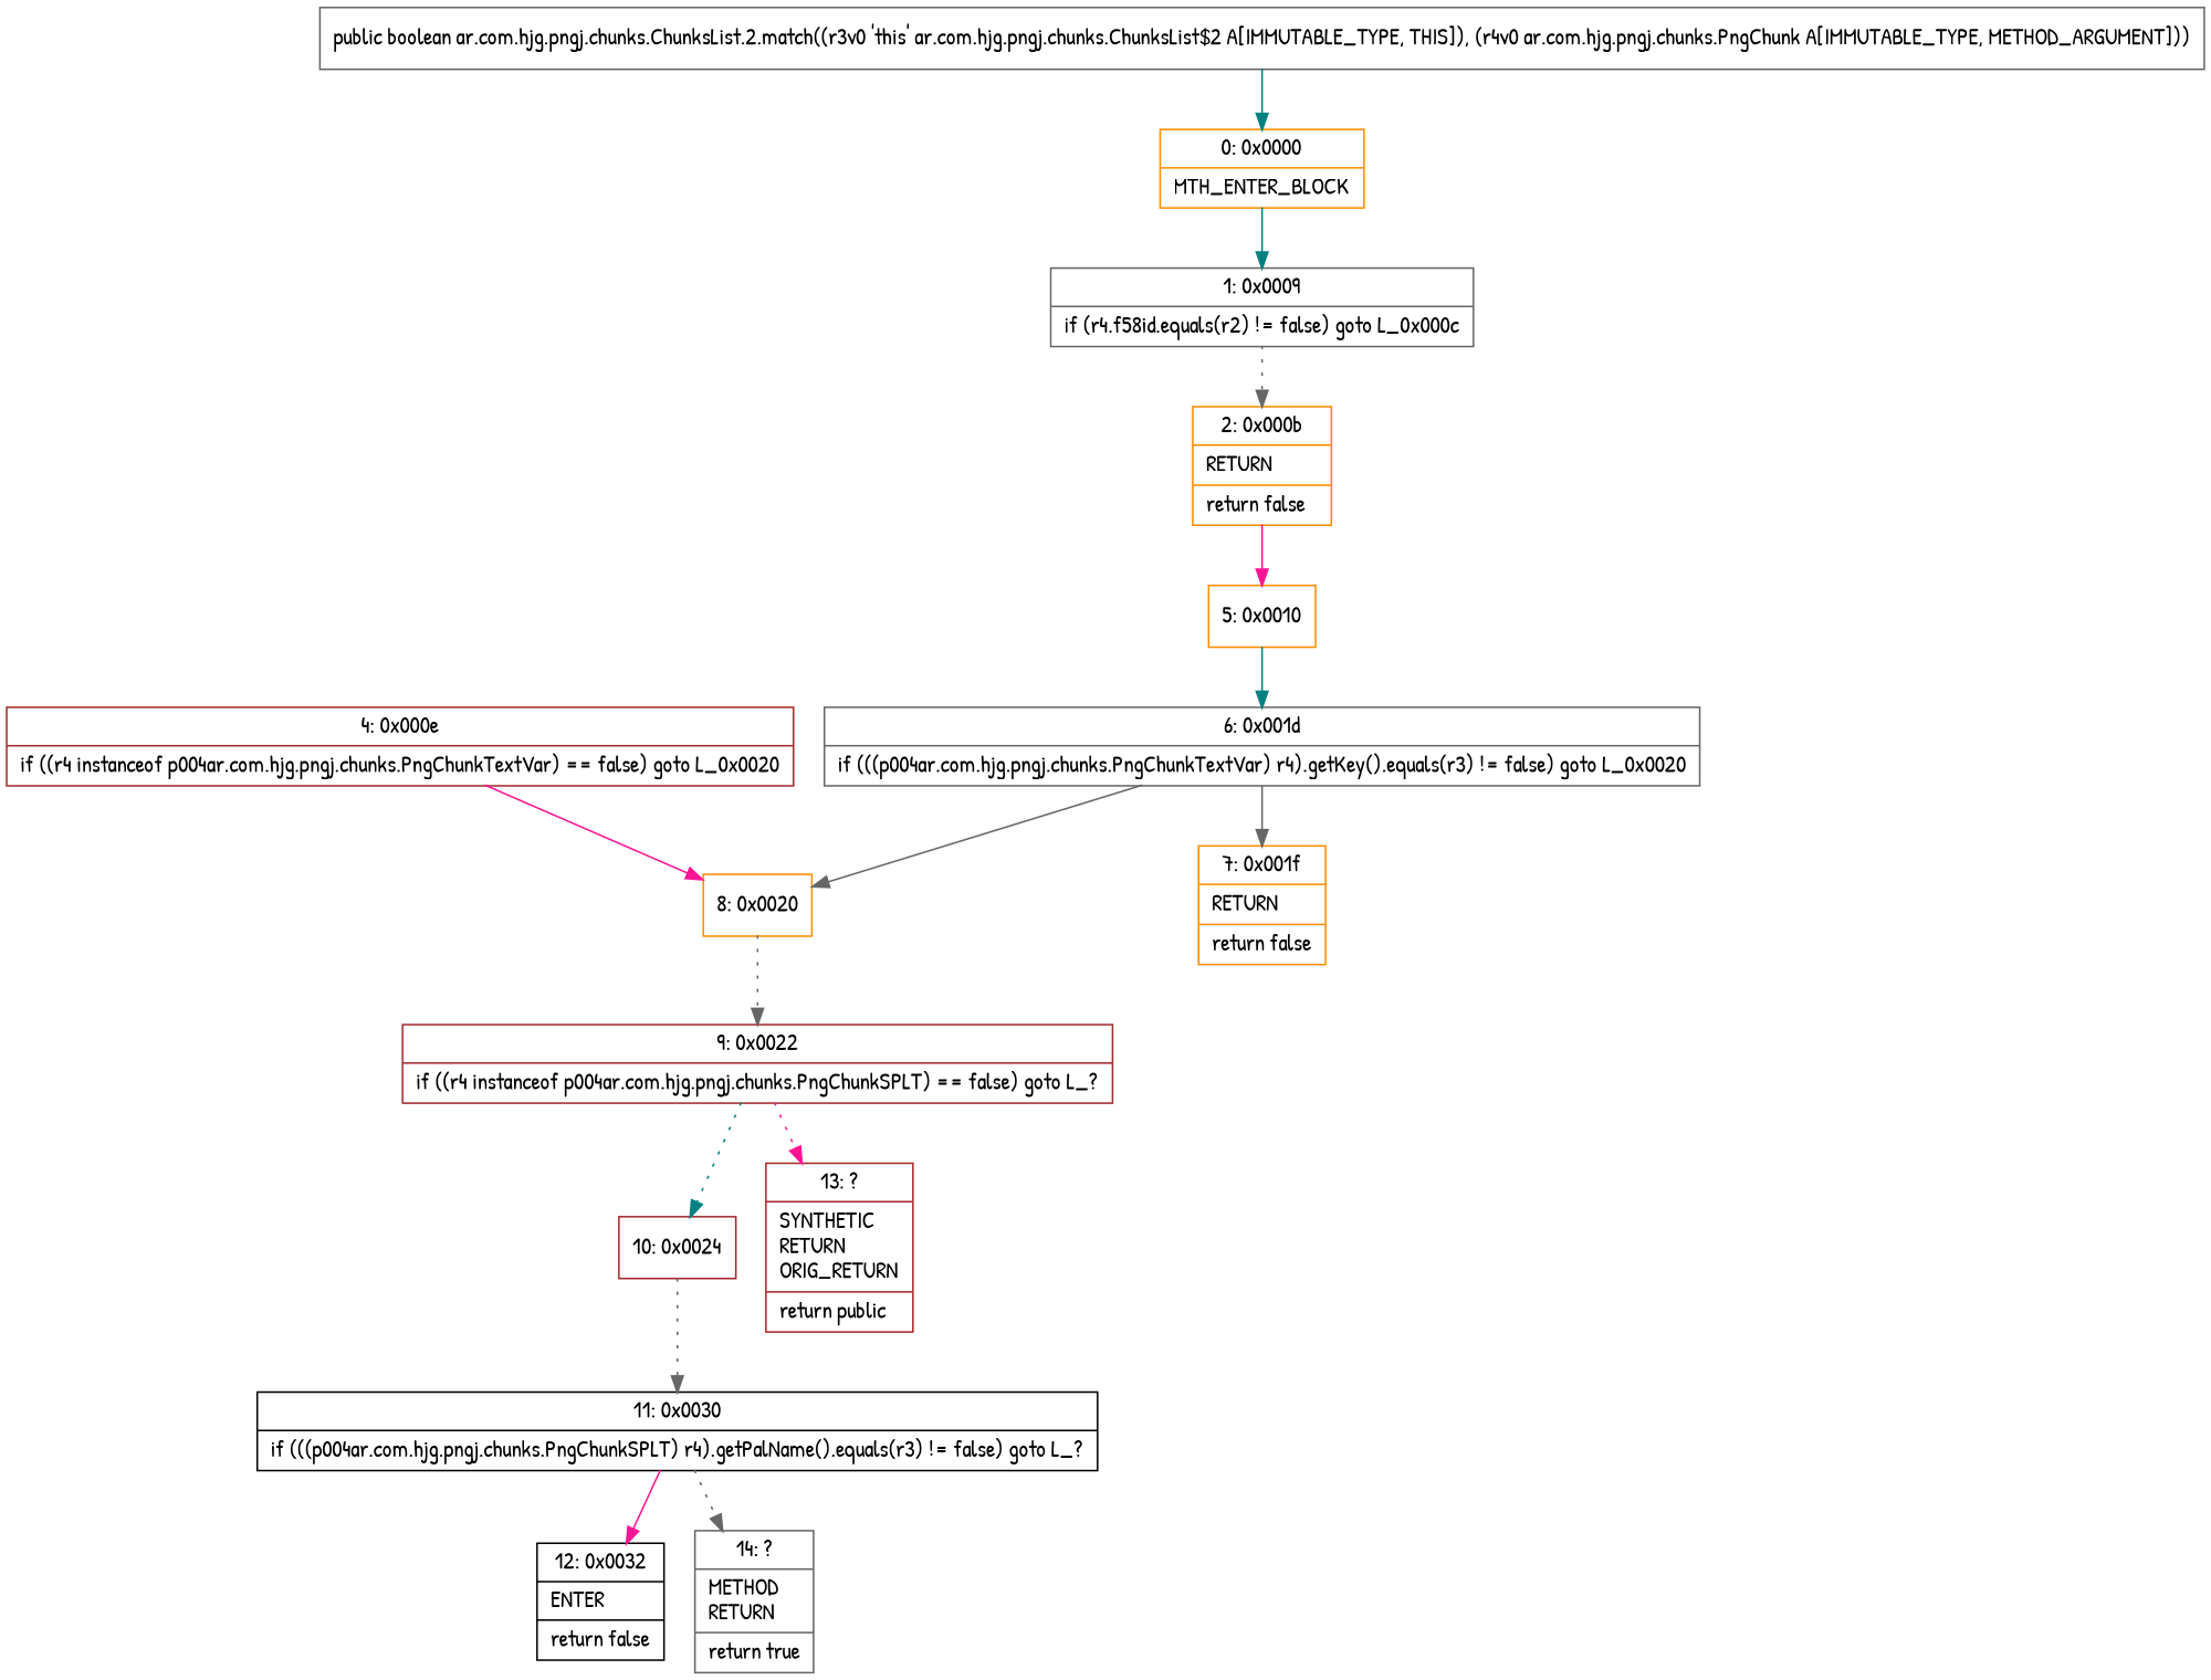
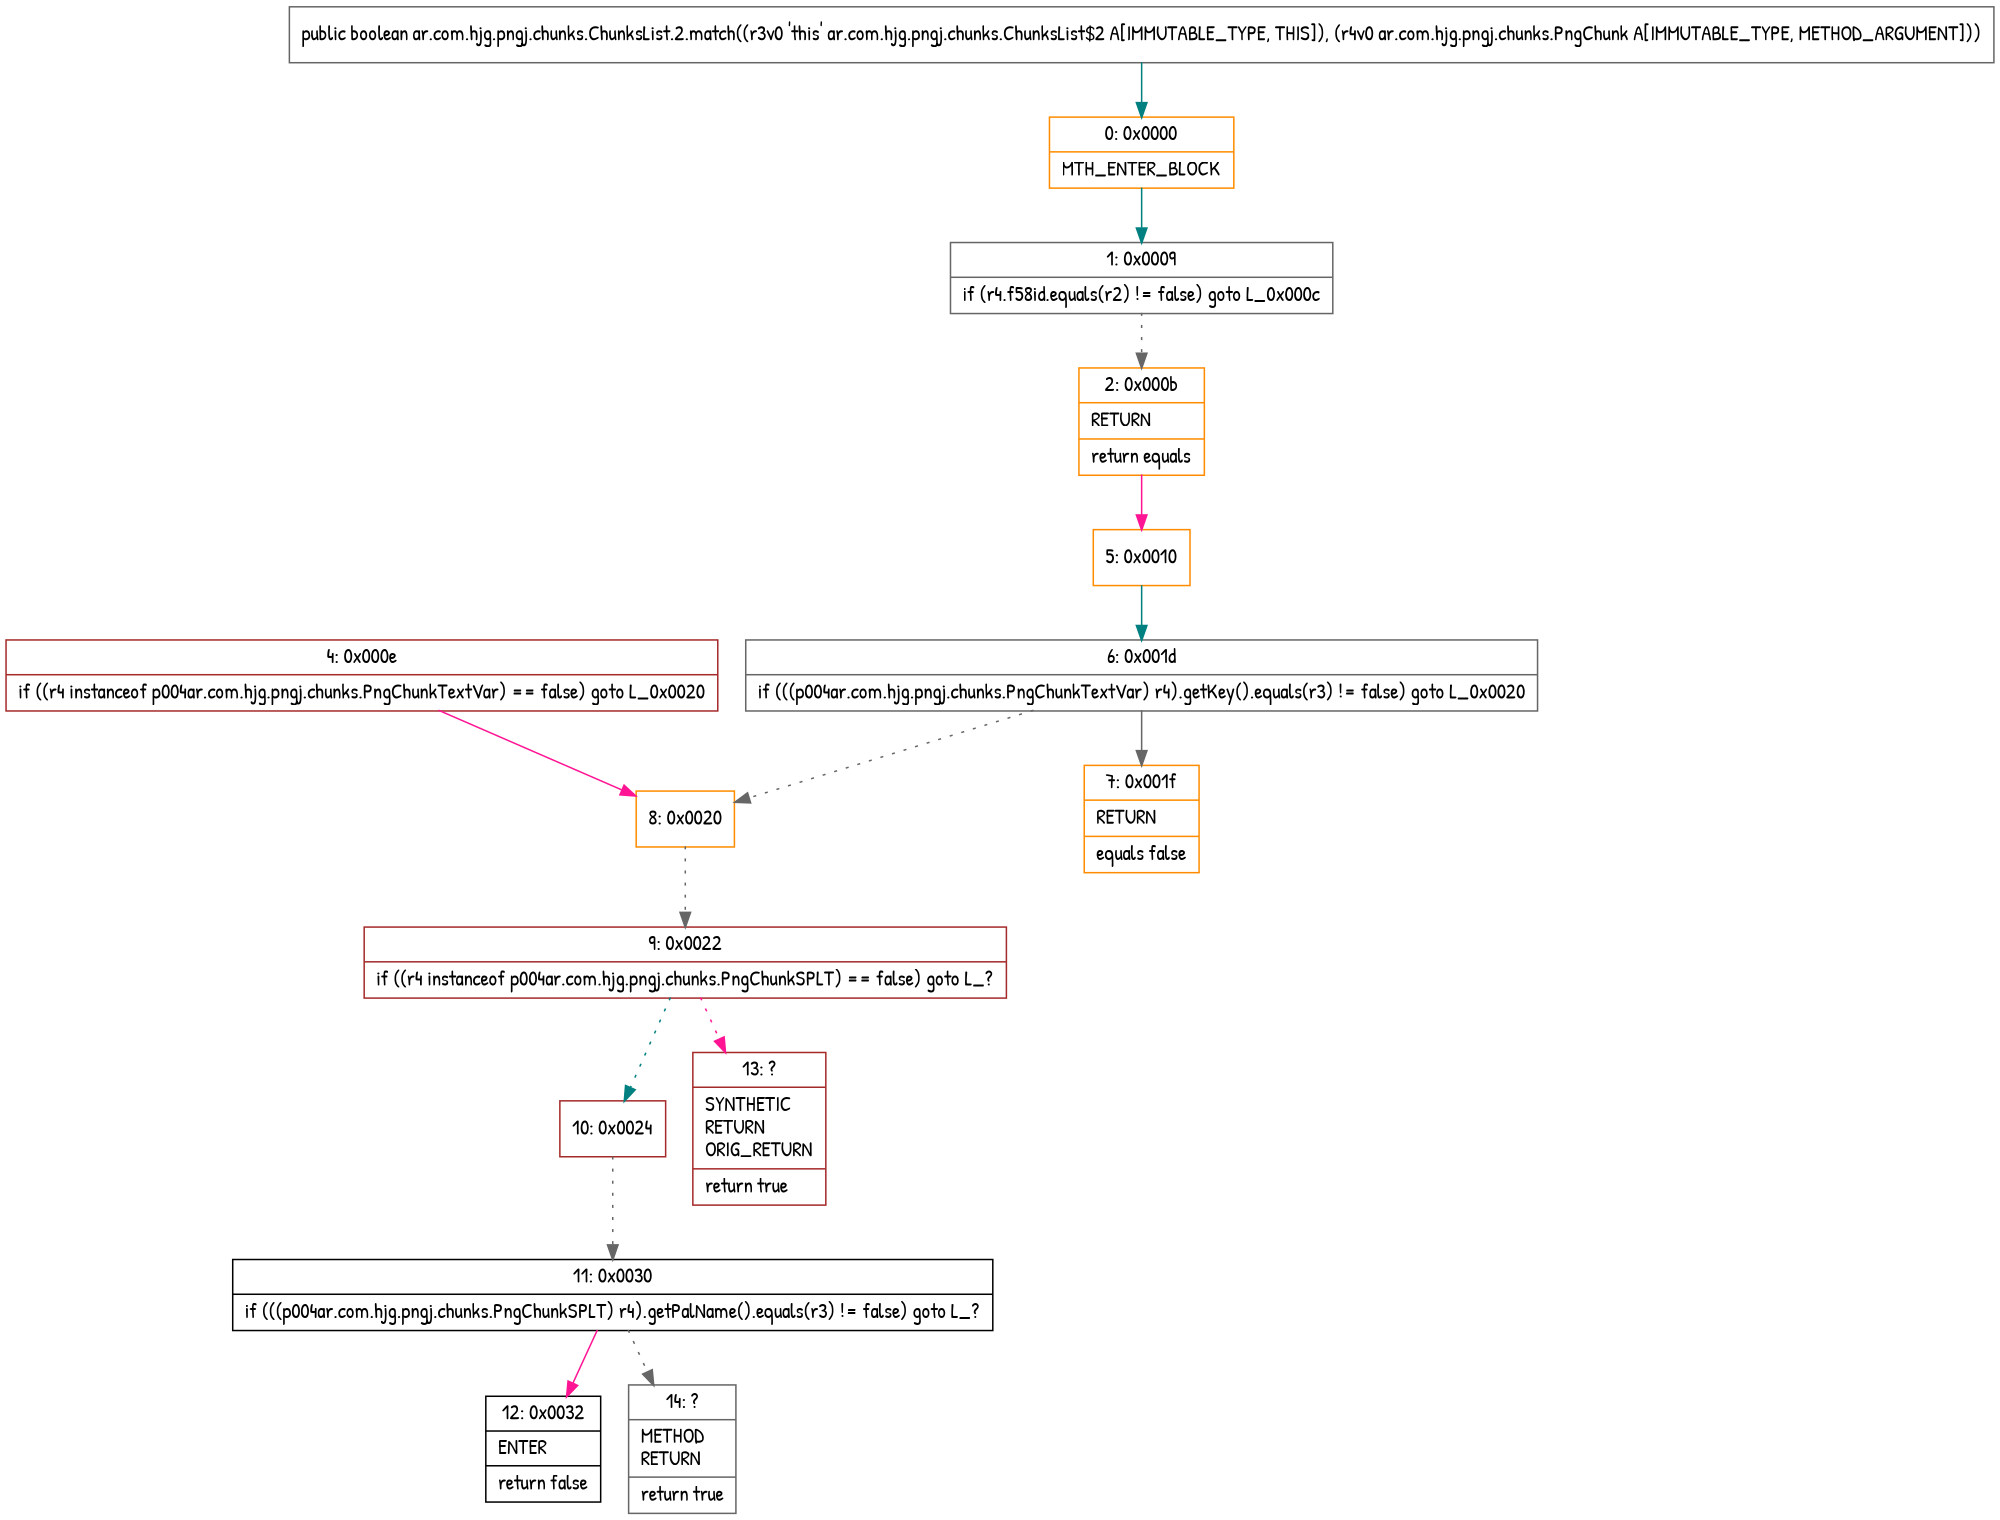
  digraph {
    fontname="Patrick Hand"
    node [color=darkorange fontname="Patrick Hand" shape=record]
    edge [color=gray40 fontname="Patrick Hand" style=solid]
    n1 [label="{0\:\ 0x0000|MTH_ENTER_BLOCK\l}"]
    n2 [color=gray40 label="{1\:\ 0x0009|if (r4.f58id.equals(r2) != false) goto L_0x000c\l}"]
-   n3 [label="{2\:\ 0x000b|RETURN\l|return false\l}"]
+   n3 [label="{2\:\ 0x000b|RETURN\l|return equals\l}"]
    n4 [label="{5\:\ 0x0010}"]
    n5 [color=brown label="{4\:\ 0x000e|if ((r4 instanceof p004ar.com.hjg.pngj.chunks.PngChunkTextVar) == false) goto L_0x0020\l}"]
    n6 [label="{8\:\ 0x0020}"]
    n7 [color=gray40 label="{6\:\ 0x001d|if (((p004ar.com.hjg.pngj.chunks.PngChunkTextVar) r4).getKey().equals(r3) != false) goto L_0x0020\l}"]
    n8 [color=brown label="{9\:\ 0x0022|if ((r4 instanceof p004ar.com.hjg.pngj.chunks.PngChunkSPLT) == false) goto L_?\l}"]
-   n9 [label="{7\:\ 0x001f|RETURN\l|return false\l}"]
+   n9 [label="{7\:\ 0x001f|RETURN\l|equals false\l}"]
    n10 [color=brown label="{10\:\ 0x0024}"]
-   n11 [color=brown label="{13\:\ ?|SYNTHETIC\lRETURN\lORIG_RETURN\l|return public\l}"]
+   n11 [color=brown label="{13\:\ ?|SYNTHETIC\lRETURN\lORIG_RETURN\l|return true\l}"]
    n12 [color=black label="{11\:\ 0x0030|if (((p004ar.com.hjg.pngj.chunks.PngChunkSPLT) r4).getPalName().equals(r3) != false) goto L_?\l}"]
    n13 [color=black label="{12\:\ 0x0032|ENTER\l|return false\l}"]
    n14 [color=gray40 label="{14\:\ ?|METHOD\lRETURN\l|return true\l}"]
    n15 [color=gray40 label="{public boolean ar.com.hjg.pngj.chunks.ChunksList.2.match((r3v0 'this' ar.com.hjg.pngj.chunks.ChunksList$2 A[IMMUTABLE_TYPE, THIS]), (r4v0 ar.com.hjg.pngj.chunks.PngChunk A[IMMUTABLE_TYPE, METHOD_ARGUMENT])) }"]
    n1 -> n2 [color=teal]
    n2 -> n3 [style=dotted]
    n3 -> n4 [color=deeppink]
    n4 -> n7 [color=teal]
    n5 -> n6 [color=deeppink]
    n6 -> n8 [style=dotted]
-   n7 -> n6
+   n7 -> n6 [style=dotted]
    n7 -> n9
    n8 -> n10 [color=teal style=dotted]
    n8 -> n11 [color=deeppink style=dotted]
    n10 -> n12 [style=dotted]
    n12 -> n13 [color=deeppink]
    n12 -> n14 [style=dotted]
    n15 -> n1 [color=teal]
  }
